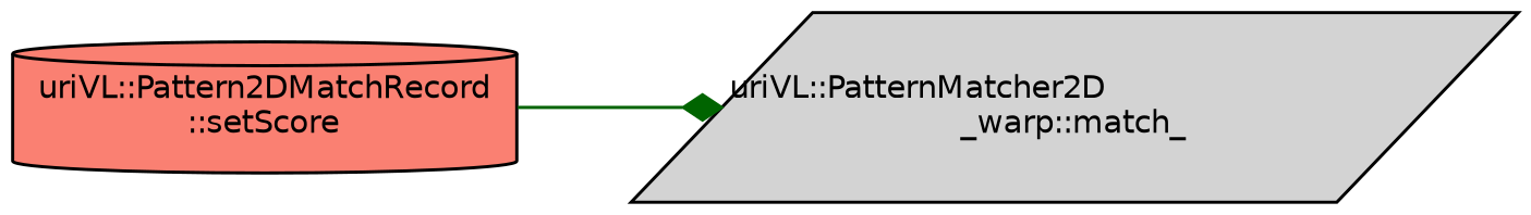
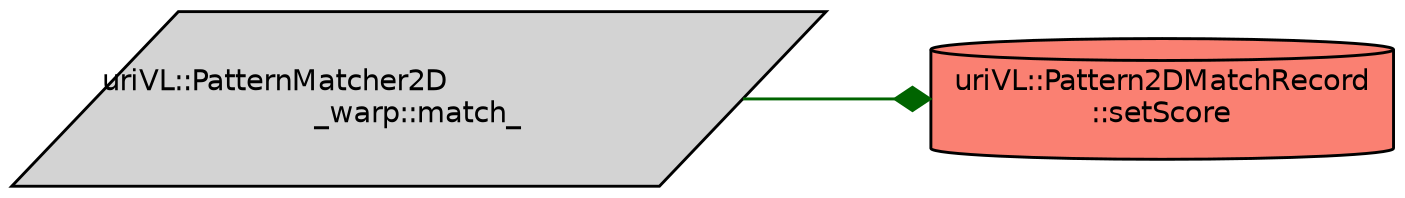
  digraph {
    rankdir=LR
    node [color=black fontname=Helvetica fontsize=10 style=filled]
    n1 [fillcolor=lightgrey fontcolor=black height=0.2 label="uriVL::PatternMatcher2D\l_warp::match_" shape=parallelogram width=0.4]
    n2 [fillcolor=salmon height=0.2 label="uriVL::Pattern2DMatchRecord\l::setScore" shape=cylinder width=0.4]
-   n2 -> n1 [color=darkgreen fontname=Helvetica fontsize=10 labelfontname=Helvetica labelfontsize=10 style=solid arrowhead=diamond]
+   n1 -> n2 [color=darkgreen fontname=Helvetica fontsize=10 labelfontname=Helvetica labelfontsize=10 style=solid arrowhead=diamond]
  }
